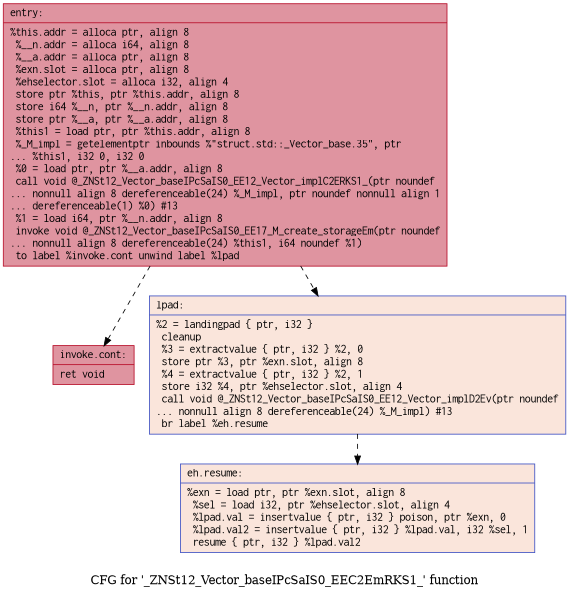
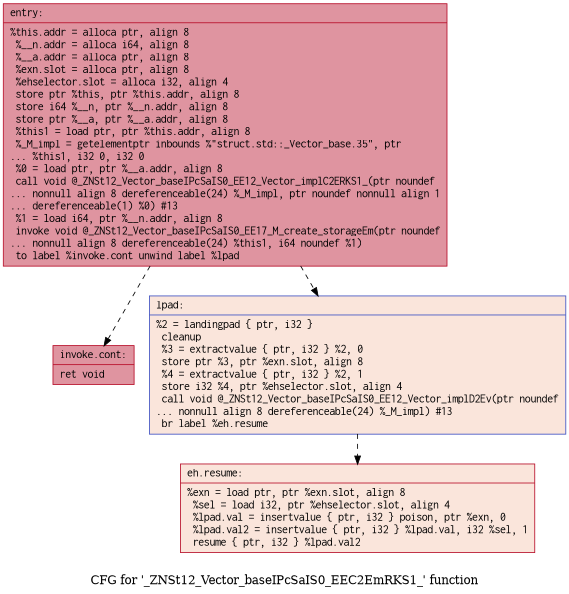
  digraph {
    label="CFG for '_ZNSt12_Vector_baseIPcSaIS0_EEC2EmRKS1_' function"
    node [color="#b70d28ff" fillcolor="#b70d2870" fontname=Courier shape=record style=filled]
    edge [style=dashed]
    n1 [label="{entry:\l|  %this.addr = alloca ptr, align 8\l  %__n.addr = alloca i64, align 8\l  %__a.addr = alloca ptr, align 8\l  %exn.slot = alloca ptr, align 8\l  %ehselector.slot = alloca i32, align 4\l  store ptr %this, ptr %this.addr, align 8\l  store i64 %__n, ptr %__n.addr, align 8\l  store ptr %__a, ptr %__a.addr, align 8\l  %this1 = load ptr, ptr %this.addr, align 8\l  %_M_impl = getelementptr inbounds %\"struct.std::_Vector_base.35\", ptr\l... %this1, i32 0, i32 0\l  %0 = load ptr, ptr %__a.addr, align 8\l  call void @_ZNSt12_Vector_baseIPcSaIS0_EE12_Vector_implC2ERKS1_(ptr noundef\l... nonnull align 8 dereferenceable(24) %_M_impl, ptr noundef nonnull align 1\l... dereferenceable(1) %0) #13\l  %1 = load i64, ptr %__n.addr, align 8\l  invoke void @_ZNSt12_Vector_baseIPcSaIS0_EE17_M_create_storageEm(ptr noundef\l... nonnull align 8 dereferenceable(24) %this1, i64 noundef %1)\l          to label %invoke.cont unwind label %lpad\l}"]
    n2 [label="{invoke.cont:\l|  ret void\l}"]
    n3 [color="#3d50c3ff" fillcolor="#f4c5ad70" label="{lpad:\l|  %2 = landingpad \{ ptr, i32 \}\l          cleanup\l  %3 = extractvalue \{ ptr, i32 \} %2, 0\l  store ptr %3, ptr %exn.slot, align 8\l  %4 = extractvalue \{ ptr, i32 \} %2, 1\l  store i32 %4, ptr %ehselector.slot, align 4\l  call void @_ZNSt12_Vector_baseIPcSaIS0_EE12_Vector_implD2Ev(ptr noundef\l... nonnull align 8 dereferenceable(24) %_M_impl) #13\l  br label %eh.resume\l}"]
-   n4 [color="#3d50c3ff" fillcolor="#f4c5ad70" label="{eh.resume:\l|  %exn = load ptr, ptr %exn.slot, align 8\l  %sel = load i32, ptr %ehselector.slot, align 4\l  %lpad.val = insertvalue \{ ptr, i32 \} poison, ptr %exn, 0\l  %lpad.val2 = insertvalue \{ ptr, i32 \} %lpad.val, i32 %sel, 1\l  resume \{ ptr, i32 \} %lpad.val2\l}"]
+   n4 [fillcolor="#f4c5ad70" label="{eh.resume:\l|  %exn = load ptr, ptr %exn.slot, align 8\l  %sel = load i32, ptr %ehselector.slot, align 4\l  %lpad.val = insertvalue \{ ptr, i32 \} poison, ptr %exn, 0\l  %lpad.val2 = insertvalue \{ ptr, i32 \} %lpad.val, i32 %sel, 1\l  resume \{ ptr, i32 \} %lpad.val2\l}"]
    n1 -> n2
    n1 -> n3
    n3 -> n4
  }
